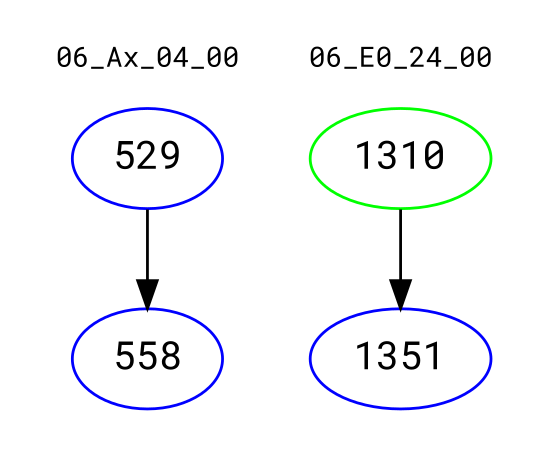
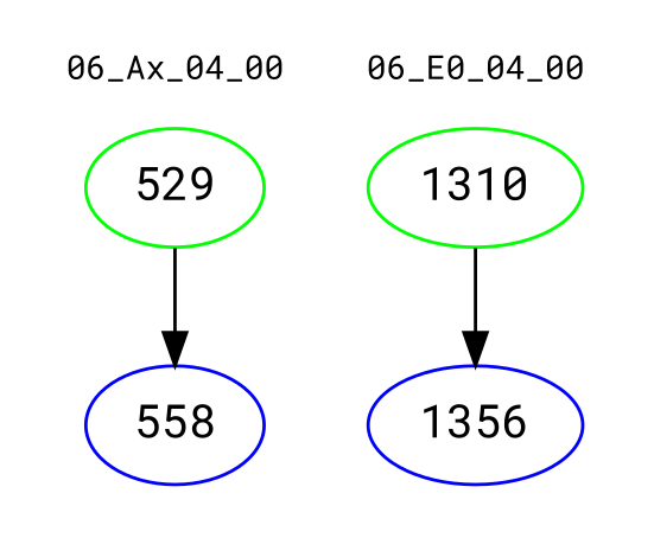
  digraph {
    fontname="Roboto Mono"
    node [color=green fontname="Roboto Mono"]
    edge [color=black fontname="Roboto Mono"]
-   n1 [color=blue label=529]
+   n1 [label=529]
    n2 [color=blue label=558]
    n3 [label=1310]
-   n4 [color=blue label=1351]
+   n4 [color=blue label=1356]
    subgraph cluster_1 {
      color=white
      fontsize=10
      label="06_Ax_04_00"
      n1
      n2
    }
    subgraph cluster_2 {
      color=white
      fontsize=10
-     label="06_E0_24_00"
+     label="06_E0_04_00"
      n3
      n4
    }
    n1 -> n2
    n3 -> n4
  }
